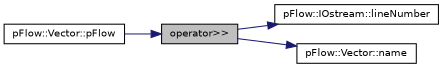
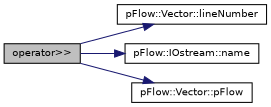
  digraph {
    rankdir=LR
    node [color=black fillcolor=white fontname=Helvetica fontsize=10 shape=record style=filled]
    edge [color=midnightblue fontname=Helvetica fontsize=10 labelfontname=Helvetica labelfontsize=10 style=solid]
    n1 [fillcolor=grey75 fontcolor=black height=0.2 label="operator\>\>" width=0.4]
-   n2 [height=0.2 label="pFlow::IOstream::lineNumber" width=0.4]
-   n3 [height=0.2 label="pFlow::Vector::name" width=0.4]
+   n2 [height=0.2 label="pFlow::Vector::lineNumber" width=0.4]
+   n3 [height=0.2 label="pFlow::IOstream::name" width=0.4]
    n4 [height=0.2 label="pFlow::Vector::pFlow" width=0.4]
    n1 -> n2
    n1 -> n3
-   n4 -> n1
+   n1 -> n4
  }
